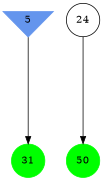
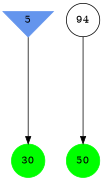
  digraph {
    ranksep=2.0
    node [color=green shape=circle style=filled]
    5 [color=cornflowerblue shape=invtriangle]
-   24 [color=black style=""]
+   24 [color=black label=94 style=""]
    n3 [label=50]
-   31
+   31 [label=30]
    subgraph sub_1 {
      rank=same
      5
    }
    subgraph sub_2 {
      rank=same
      24
    }
    subgraph sub_3 {
      rank=same
      n3
      31
    }
    5 -> 31
    24 -> n3
  }
